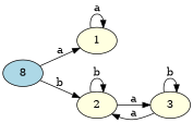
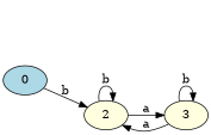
  digraph {
    d2tdocpreamble="\usetikzlibrary{automata}"
    d2tfigpreamble="\tikzstyle{every state}= [ draw=blue!50,very thick,fill=blue!20]  \tikzstyle{auto}= [fill=white]"
    rankdir=LR
    ranksep=0.5
    node [fillcolor=lightyellow style="state,filled"]
    edge [lblstyle=auto topath="bend right"]
-   n1 [fillcolor=lightblue label=8]
-   n2 [label=1]
+   n1 [fillcolor=lightblue label=0]
    n3 [label=2 style="state, initial, accepting,filled"]
    n4 [label=3]
-   n1 -> n2 [label=a]
    n1 -> n3 [label=b]
-   n2 -> n2 [label=a topath="loop above"]
    n3 -> n3 [label=b topath="loop above"]
    n3 -> n4 [label=a]
    n4 -> n3 [label=a]
    n4 -> n4 [label=b topath="loop above"]
  }
